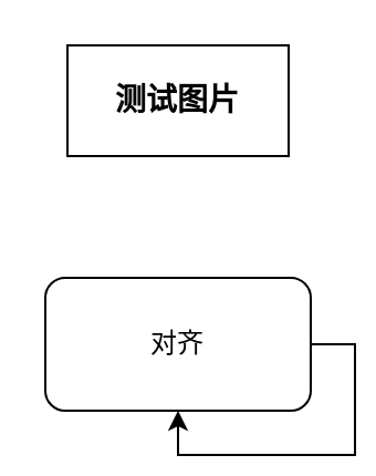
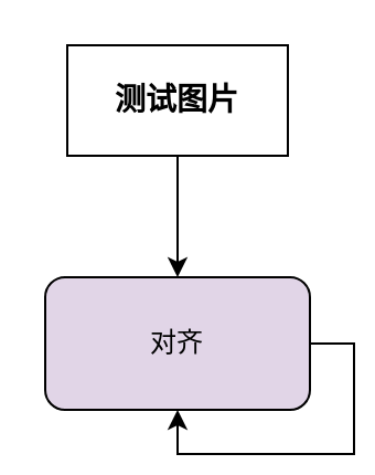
  <mxCell id="0" />
  <mxCell id="1" parent="0" />
+ <mxCell id="2" style="edgeStyle=orthogonalEdgeStyle;rounded=0;orthogonalLoop=1;jettySize=auto;html=1;exitX=0.5;exitY=0;exitDx=0;exitDy=0;" edge="1" parent="1" source="3" target="4"><mxGeometry relative="1" as="geometry" /></mxCell>
  <mxCell id="3" value="&lt;div style=&quot;&quot;&gt;&lt;span style=&quot;background-color: initial;&quot;&gt;&lt;b&gt;&lt;font style=&quot;font-size: 14px;&quot;&gt;测试图片&lt;/font&gt;&lt;/b&gt;&lt;/span&gt;&lt;/div&gt;" style="rounded=0;whiteSpace=wrap;html=1;align=center;direction=west;" vertex="1" parent="1"><mxGeometry x="30" y="20" width="100" height="50" as="geometry" /></mxCell>
- <mxCell id="4" value="对齐" style="rounded=1;whiteSpace=wrap;html=1;direction=west;" vertex="1" parent="1"><mxGeometry x="20" y="125" width="120" height="60" as="geometry" /></mxCell>
+ <mxCell id="4" value="对齐" style="rounded=1;whiteSpace=wrap;html=1;direction=west;fillColor=#e1d5e7;" vertex="1" parent="1"><mxGeometry x="20" y="125" width="120" height="60" as="geometry" /></mxCell>
  <mxCell id="5" style="edgeStyle=orthogonalEdgeStyle;rounded=0;orthogonalLoop=1;jettySize=auto;html=1;exitX=0;exitY=0.5;exitDx=0;exitDy=0;entryX=0.5;entryY=0;entryDx=0;entryDy=0;" edge="1" parent="1" source="4" target="4"><mxGeometry relative="1" as="geometry" /></mxCell>
